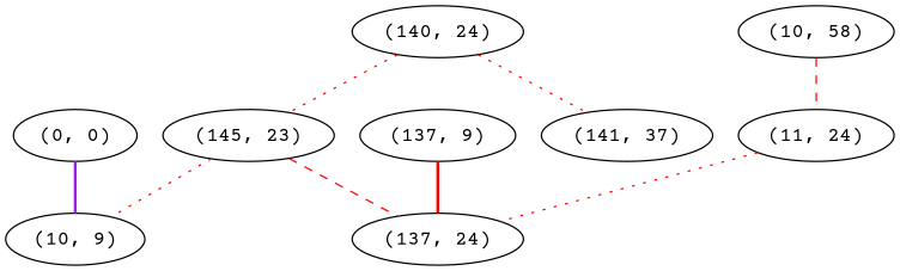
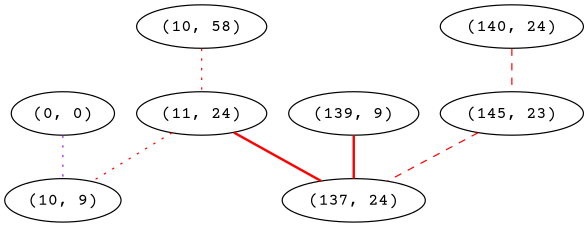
  graph {
    fontname="Courier Prime"
    node [fontname="Courier Prime"]
    edge [color=red fontname="Courier Prime" style=bold weight=1]
    "(0, 0)"
    "(10, 9)"
    n3 [label="(10, 58)"]
    "(11, 24)"
    "(137, 24)"
-   "(137, 9)"
+   "(137, 9)" [label="(139, 9)"]
    "(140, 24)"
-   "(141, 37)"
    "(145, 23)"
-   "(0, 0)" -- "(10, 9)" [color=purple weight=4]
-   n3 -- "(11, 24)" [style=dashed]
-   "(145, 23)" -- "(10, 9)" [style=dotted]
-   "(11, 24)" -- "(137, 24)" [style=dotted]
+   "(0, 0)" -- "(10, 9)" [color=purple style=dotted weight=4]
+   n3 -- "(11, 24)" [style=dotted]
+   "(11, 24)" -- "(10, 9)" [style=dotted]
+   "(11, 24)" -- "(137, 24)"
    "(137, 9)" -- "(137, 24)"
-   "(140, 24)" -- "(141, 37)" [style=dotted]
-   "(140, 24)" -- "(145, 23)" [style=dotted]
+   "(140, 24)" -- "(145, 23)" [style=dashed]
    "(145, 23)" -- "(137, 24)" [style=dashed]
  }
